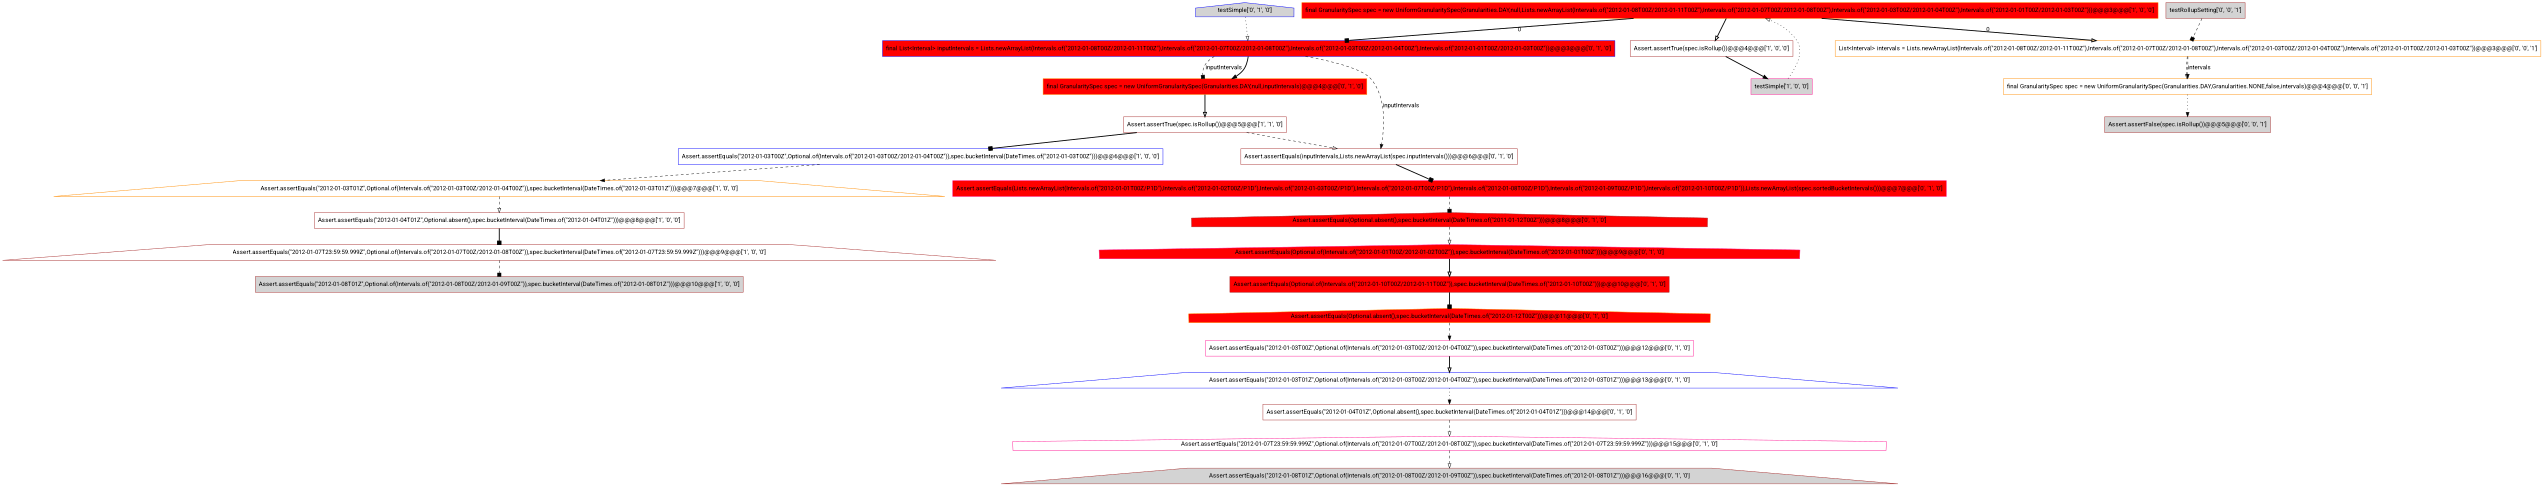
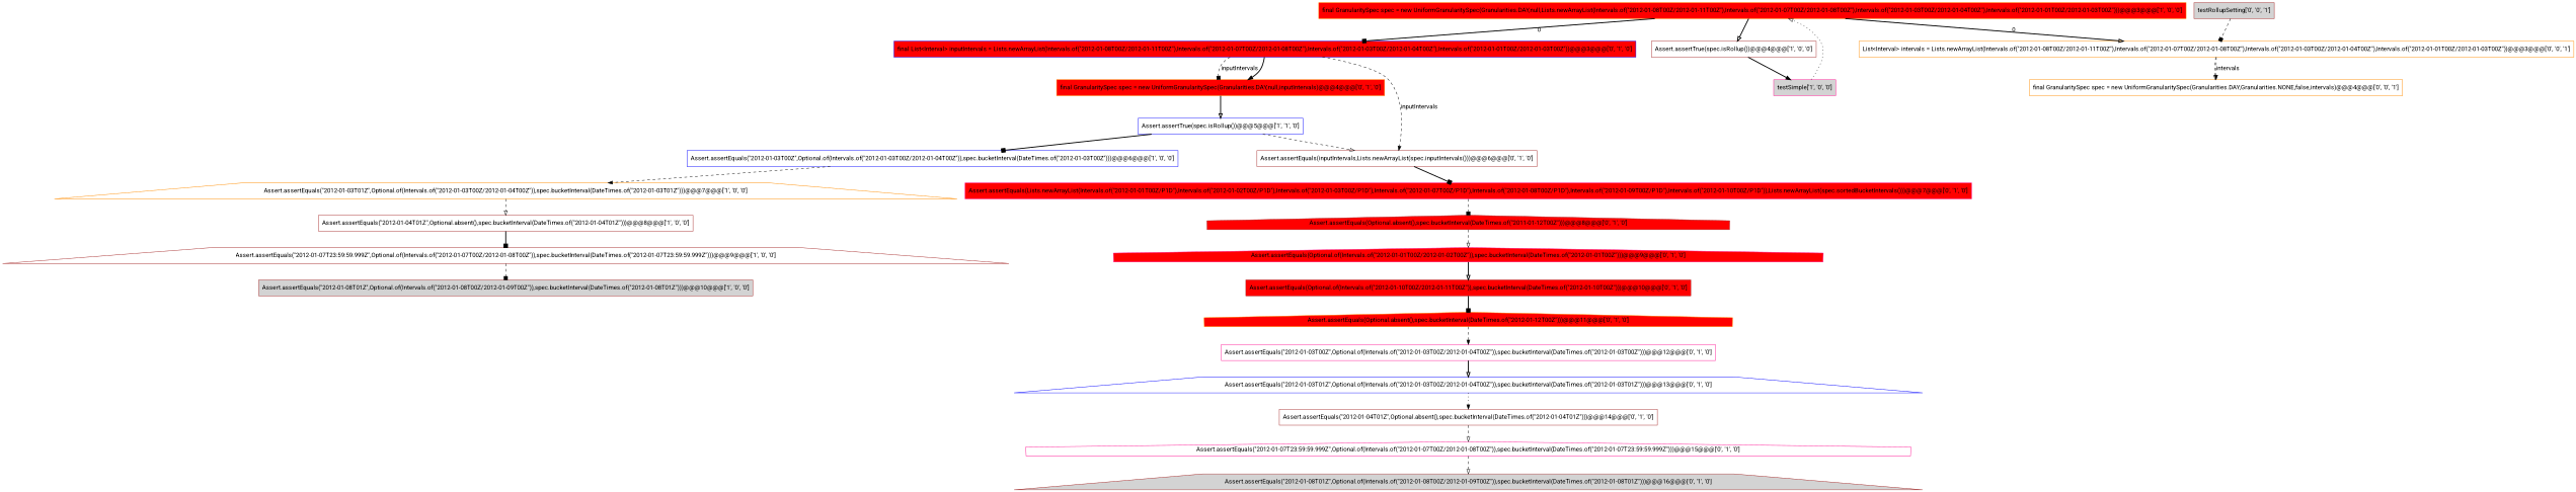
  digraph {
    fontname=Roboto
    node [color=brown fillcolor=white fontname=Roboto shape=box style=filled]
    edge [arrowhead=onormal fontname=Roboto style=dashed]
    n1 [label="Assert.assertEquals(\"2012-01-07T23:59:59.999Z\",Optional.of(Intervals.of(\"2012-01-07T00Z/2012-01-08T00Z\")),spec.bucketInterval(DateTimes.of(\"2012-01-07T23:59:59.999Z\")))@@@9@@@['1', '0', '0']" shape=trapezium]
    n2 [fillcolor=lightgray label="Assert.assertEquals(\"2012-01-08T01Z\",Optional.of(Intervals.of(\"2012-01-08T00Z/2012-01-09T00Z\")),spec.bucketInterval(DateTimes.of(\"2012-01-08T01Z\")))@@@10@@@['1', '0', '0']"]
    n3 [color=blue label="Assert.assertEquals(\"2012-01-03T01Z\",Optional.of(Intervals.of(\"2012-01-03T00Z/2012-01-04T00Z\")),spec.bucketInterval(DateTimes.of(\"2012-01-03T01Z\")))@@@13@@@['0', '1', '0']" shape=trapezium]
    n4 [label="Assert.assertEquals(\"2012-01-04T01Z\",Optional.absent(),spec.bucketInterval(DateTimes.of(\"2012-01-04T01Z\")))@@@14@@@['0', '1', '0']"]
    n5 [color=deeppink label="Assert.assertEquals(\"2012-01-07T23:59:59.999Z\",Optional.of(Intervals.of(\"2012-01-07T00Z/2012-01-08T00Z\")),spec.bucketInterval(DateTimes.of(\"2012-01-07T23:59:59.999Z\")))@@@15@@@['0', '1', '0']" shape=house]
    n6 [label="Assert.assertEquals(\"2012-01-04T01Z\",Optional.absent(),spec.bucketInterval(DateTimes.of(\"2012-01-04T01Z\")))@@@8@@@['1', '0', '0']"]
    n7 [fillcolor=red label="Assert.assertEquals(Optional.absent(),spec.bucketInterval(DateTimes.of(\"2011-01-12T00Z\")))@@@8@@@['0', '1', '0']" shape=house]
    n8 [color=deeppink fillcolor=red label="Assert.assertEquals(Optional.of(Intervals.of(\"2012-01-01T00Z/2012-01-02T00Z\")),spec.bucketInterval(DateTimes.of(\"2012-01-01T00Z\")))@@@9@@@['0', '1', '0']" shape=house]
    n9 [fillcolor=red label="Assert.assertEquals(Optional.of(Intervals.of(\"2012-01-10T00Z/2012-01-11T00Z\")),spec.bucketInterval(DateTimes.of(\"2012-01-10T00Z\")))@@@10@@@['0', '1', '0']"]
    n10 [color=blue fillcolor=red label="final List<Interval> inputIntervals = Lists.newArrayList(Intervals.of(\"2012-01-08T00Z/2012-01-11T00Z\"),Intervals.of(\"2012-01-07T00Z/2012-01-08T00Z\"),Intervals.of(\"2012-01-03T00Z/2012-01-04T00Z\"),Intervals.of(\"2012-01-01T00Z/2012-01-03T00Z\"))@@@3@@@['0', '1', '0']"]
    n11 [label="Assert.assertEquals(inputIntervals,Lists.newArrayList(spec.inputIntervals()))@@@6@@@['0', '1', '0']"]
    n12 [color=darkorange fillcolor=red label="final GranularitySpec spec = new UniformGranularitySpec(Granularities.DAY,null,inputIntervals)@@@4@@@['0', '1', '0']"]
    n13 [color=deeppink fillcolor=red label="Assert.assertEquals(Lists.newArrayList(Intervals.of(\"2012-01-01T00Z/P1D\"),Intervals.of(\"2012-01-02T00Z/P1D\"),Intervals.of(\"2012-01-03T00Z/P1D\"),Intervals.of(\"2012-01-07T00Z/P1D\"),Intervals.of(\"2012-01-08T00Z/P1D\"),Intervals.of(\"2012-01-09T00Z/P1D\"),Intervals.of(\"2012-01-10T00Z/P1D\")),Lists.newArrayList(spec.sortedBucketIntervals()))@@@7@@@['0', '1', '0']"]
-   n14 [label="Assert.assertTrue(spec.isRollup())@@@5@@@['1', '1', '0']"]
+   n14 [color=blue label="Assert.assertTrue(spec.isRollup())@@@5@@@['1', '1', '0']"]
    n15 [fillcolor=lightgray label="testRollupSetting['0', '0', '1']"]
    n16 [color=darkorange label="List<Interval> intervals = Lists.newArrayList(Intervals.of(\"2012-01-08T00Z/2012-01-11T00Z\"),Intervals.of(\"2012-01-07T00Z/2012-01-08T00Z\"),Intervals.of(\"2012-01-03T00Z/2012-01-04T00Z\"),Intervals.of(\"2012-01-01T00Z/2012-01-03T00Z\"))@@@3@@@['0', '0', '1']"]
    n17 [color=darkorange label="final GranularitySpec spec = new UniformGranularitySpec(Granularities.DAY,Granularities.NONE,false,intervals)@@@4@@@['0', '0', '1']"]
    n18 [color=deeppink label="Assert.assertEquals(\"2012-01-03T00Z\",Optional.of(Intervals.of(\"2012-01-03T00Z/2012-01-04T00Z\")),spec.bucketInterval(DateTimes.of(\"2012-01-03T00Z\")))@@@12@@@['0', '1', '0']"]
    n19 [color=darkorange label="Assert.assertEquals(\"2012-01-03T01Z\",Optional.of(Intervals.of(\"2012-01-03T00Z/2012-01-04T00Z\")),spec.bucketInterval(DateTimes.of(\"2012-01-03T01Z\")))@@@7@@@['1', '0', '0']" shape=trapezium]
    n20 [color=darkorange fillcolor=red label="Assert.assertEquals(Optional.absent(),spec.bucketInterval(DateTimes.of(\"2012-01-12T00Z\")))@@@11@@@['0', '1', '0']" shape=house]
-   n21 [fillcolor=lightgray label="Assert.assertFalse(spec.isRollup())@@@5@@@['0', '0', '1']"]
    n22 [label="Assert.assertTrue(spec.isRollup())@@@4@@@['1', '0', '0']"]
    n23 [color=deeppink fillcolor=lightgray label="testSimple['1', '0', '0']"]
    n24 [color=blue label="Assert.assertEquals(\"2012-01-03T00Z\",Optional.of(Intervals.of(\"2012-01-03T00Z/2012-01-04T00Z\")),spec.bucketInterval(DateTimes.of(\"2012-01-03T00Z\")))@@@6@@@['1', '0', '0']"]
    n25 [color=darkorange fillcolor=red label="final GranularitySpec spec = new UniformGranularitySpec(Granularities.DAY,null,Lists.newArrayList(Intervals.of(\"2012-01-08T00Z/2012-01-11T00Z\"),Intervals.of(\"2012-01-07T00Z/2012-01-08T00Z\"),Intervals.of(\"2012-01-03T00Z/2012-01-04T00Z\"),Intervals.of(\"2012-01-01T00Z/2012-01-03T00Z\")))@@@3@@@['1', '0', '0']"]
    n26 [fillcolor=lightgray label="Assert.assertEquals(\"2012-01-08T01Z\",Optional.of(Intervals.of(\"2012-01-08T00Z/2012-01-09T00Z\")),spec.bucketInterval(DateTimes.of(\"2012-01-08T01Z\")))@@@16@@@['0', '1', '0']" shape=trapezium]
-   n27 [color=blue fillcolor=lightgray label="testSimple['0', '1', '0']" shape=house]
    n1 -> n2 [arrowhead=box]
    n3 -> n4 [arrowhead=normal style=dotted]
    n4 -> n5
    n5 -> n26
    n6 -> n1 [arrowhead=box style=bold]
    n7 -> n8
    n8 -> n9 [style=bold]
    n9 -> n20 [arrowhead=box style=bold]
    n10 -> n11 [arrowhead=normal label=inputIntervals]
    n10 -> n12 [arrowhead=box label=inputIntervals]
    n10 -> n12 [arrowhead=normal style=bold]
    n11 -> n13 [arrowhead=box style=bold]
    n12 -> n14 [style=bold]
    n13 -> n7 [arrowhead=box]
    n14 -> n11
    n14 -> n24 [arrowhead=box style=bold]
    n15 -> n16 [arrowhead=box]
    n16 -> n17
    n16 -> n17 [arrowhead=normal label=intervals]
-   n17 -> n21 [arrowhead=normal style=dotted]
    n18 -> n3 [style=bold]
    n19 -> n6
    n20 -> n18 [arrowhead=normal]
    n22 -> n23 [arrowhead=normal style=bold]
    n23 -> n25 [style=dotted]
    n24 -> n19 [arrowhead=normal]
    n25 -> n10 [arrowhead=box label=0 style=bold]
    n25 -> n16 [label=0 style=bold]
    n25 -> n22 [style=bold]
-   n27 -> n10 [style=dotted]
  }
